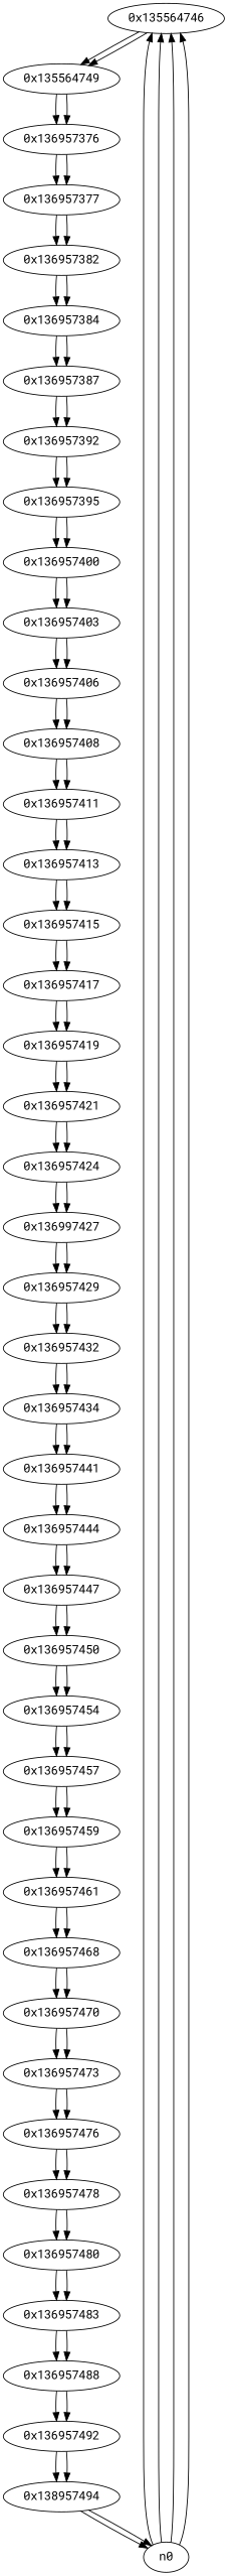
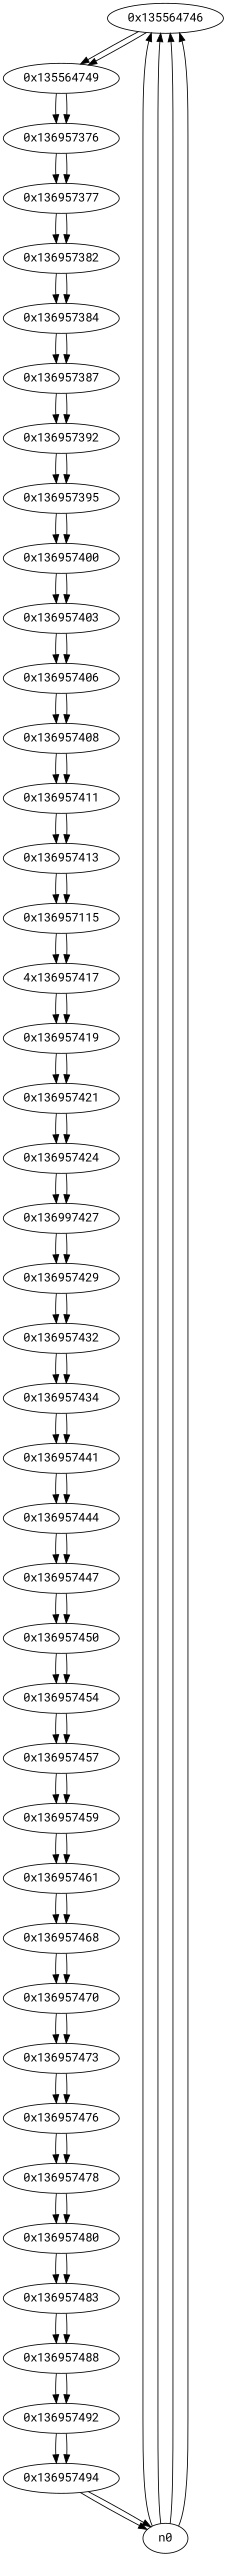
  digraph {
    fontname="Roboto Mono"
    node [fontname="Roboto Mono"]
    edge [fontname="Roboto Mono"]
    n1 [label="0x135564746"]
    n2 [label="0x135564749"]
    n3 [label="0x136957376"]
    n4 [label="0x136957377"]
    n5 [label="0x136957382"]
    n6 [label="0x136957384"]
    n7 [label="0x136957387"]
    n8 [label="0x136957392"]
    n9 [label="0x136957395"]
    n10 [label="0x136957400"]
    n11 [label="0x136957403"]
    n12 [label="0x136957406"]
    n13 [label="0x136957408"]
    n14 [label="0x136957411"]
    n15 [label="0x136957413"]
-   n16 [label="0x136957415"]
-   n17 [label="0x136957417"]
+   n16 [label="0x136957115"]
+   n17 [label="4x136957417"]
    n18 [label="0x136957419"]
    n19 [label="0x136957421"]
    n20 [label="0x136957424"]
    n21 [label="0x136997427"]
    n22 [label="0x136957429"]
    n23 [label="0x136957432"]
    n24 [label="0x136957434"]
    n25 [label="0x136957441"]
    n26 [label="0x136957444"]
    n27 [label="0x136957447"]
    n28 [label="0x136957450"]
    n29 [label="0x136957454"]
    n30 [label="0x136957457"]
    n31 [label="0x136957459"]
    n32 [label="0x136957461"]
    n33 [label="0x136957468"]
    n34 [label="0x136957470"]
    n35 [label="0x136957473"]
    n36 [label="0x136957476"]
    n37 [label="0x136957478"]
    n38 [label="0x136957480"]
    n39 [label="0x136957483"]
    n40 [label="0x136957488"]
    n41 [label="0x136957492"]
-   n42 [label="0x138957494"]
+   n42 [label="0x136957494"]
    n0
    n1 -> n2
    n1 -> n2
    n2 -> n3
    n2 -> n3
    n3 -> n4
    n3 -> n4
    n4 -> n5
    n4 -> n5
    n5 -> n6
    n5 -> n6
    n6 -> n7
    n6 -> n7
    n7 -> n8
    n7 -> n8
    n8 -> n9
    n8 -> n9
    n9 -> n10
    n9 -> n10
    n10 -> n11
    n10 -> n11
    n11 -> n12
    n11 -> n12
    n12 -> n13
    n12 -> n13
    n13 -> n14
    n13 -> n14
    n14 -> n15
    n14 -> n15
    n15 -> n16
    n15 -> n16
    n16 -> n17
    n16 -> n17
    n17 -> n18
    n17 -> n18
    n18 -> n19
    n18 -> n19
    n19 -> n20
    n19 -> n20
    n20 -> n21
    n20 -> n21
    n21 -> n22
    n21 -> n22
    n22 -> n23
    n22 -> n23
    n23 -> n24
    n23 -> n24
    n24 -> n25
    n24 -> n25
    n25 -> n26
    n25 -> n26
    n26 -> n27
    n26 -> n27
    n27 -> n28
    n27 -> n28
    n28 -> n29
    n28 -> n29
    n29 -> n30
    n29 -> n30
    n30 -> n31
    n30 -> n31
    n31 -> n32
    n31 -> n32
    n32 -> n33
    n32 -> n33
    n33 -> n34
    n33 -> n34
    n34 -> n35
    n34 -> n35
    n35 -> n36
    n35 -> n36
    n36 -> n37
    n36 -> n37
    n37 -> n38
    n37 -> n38
    n38 -> n39
    n38 -> n39
    n39 -> n40
    n39 -> n40
    n40 -> n41
    n40 -> n41
    n41 -> n42
    n41 -> n42
    n42 -> n0
    n42 -> n0
    n0 -> n1
    n0 -> n1
    n0 -> n1
    n0 -> n1
  }
